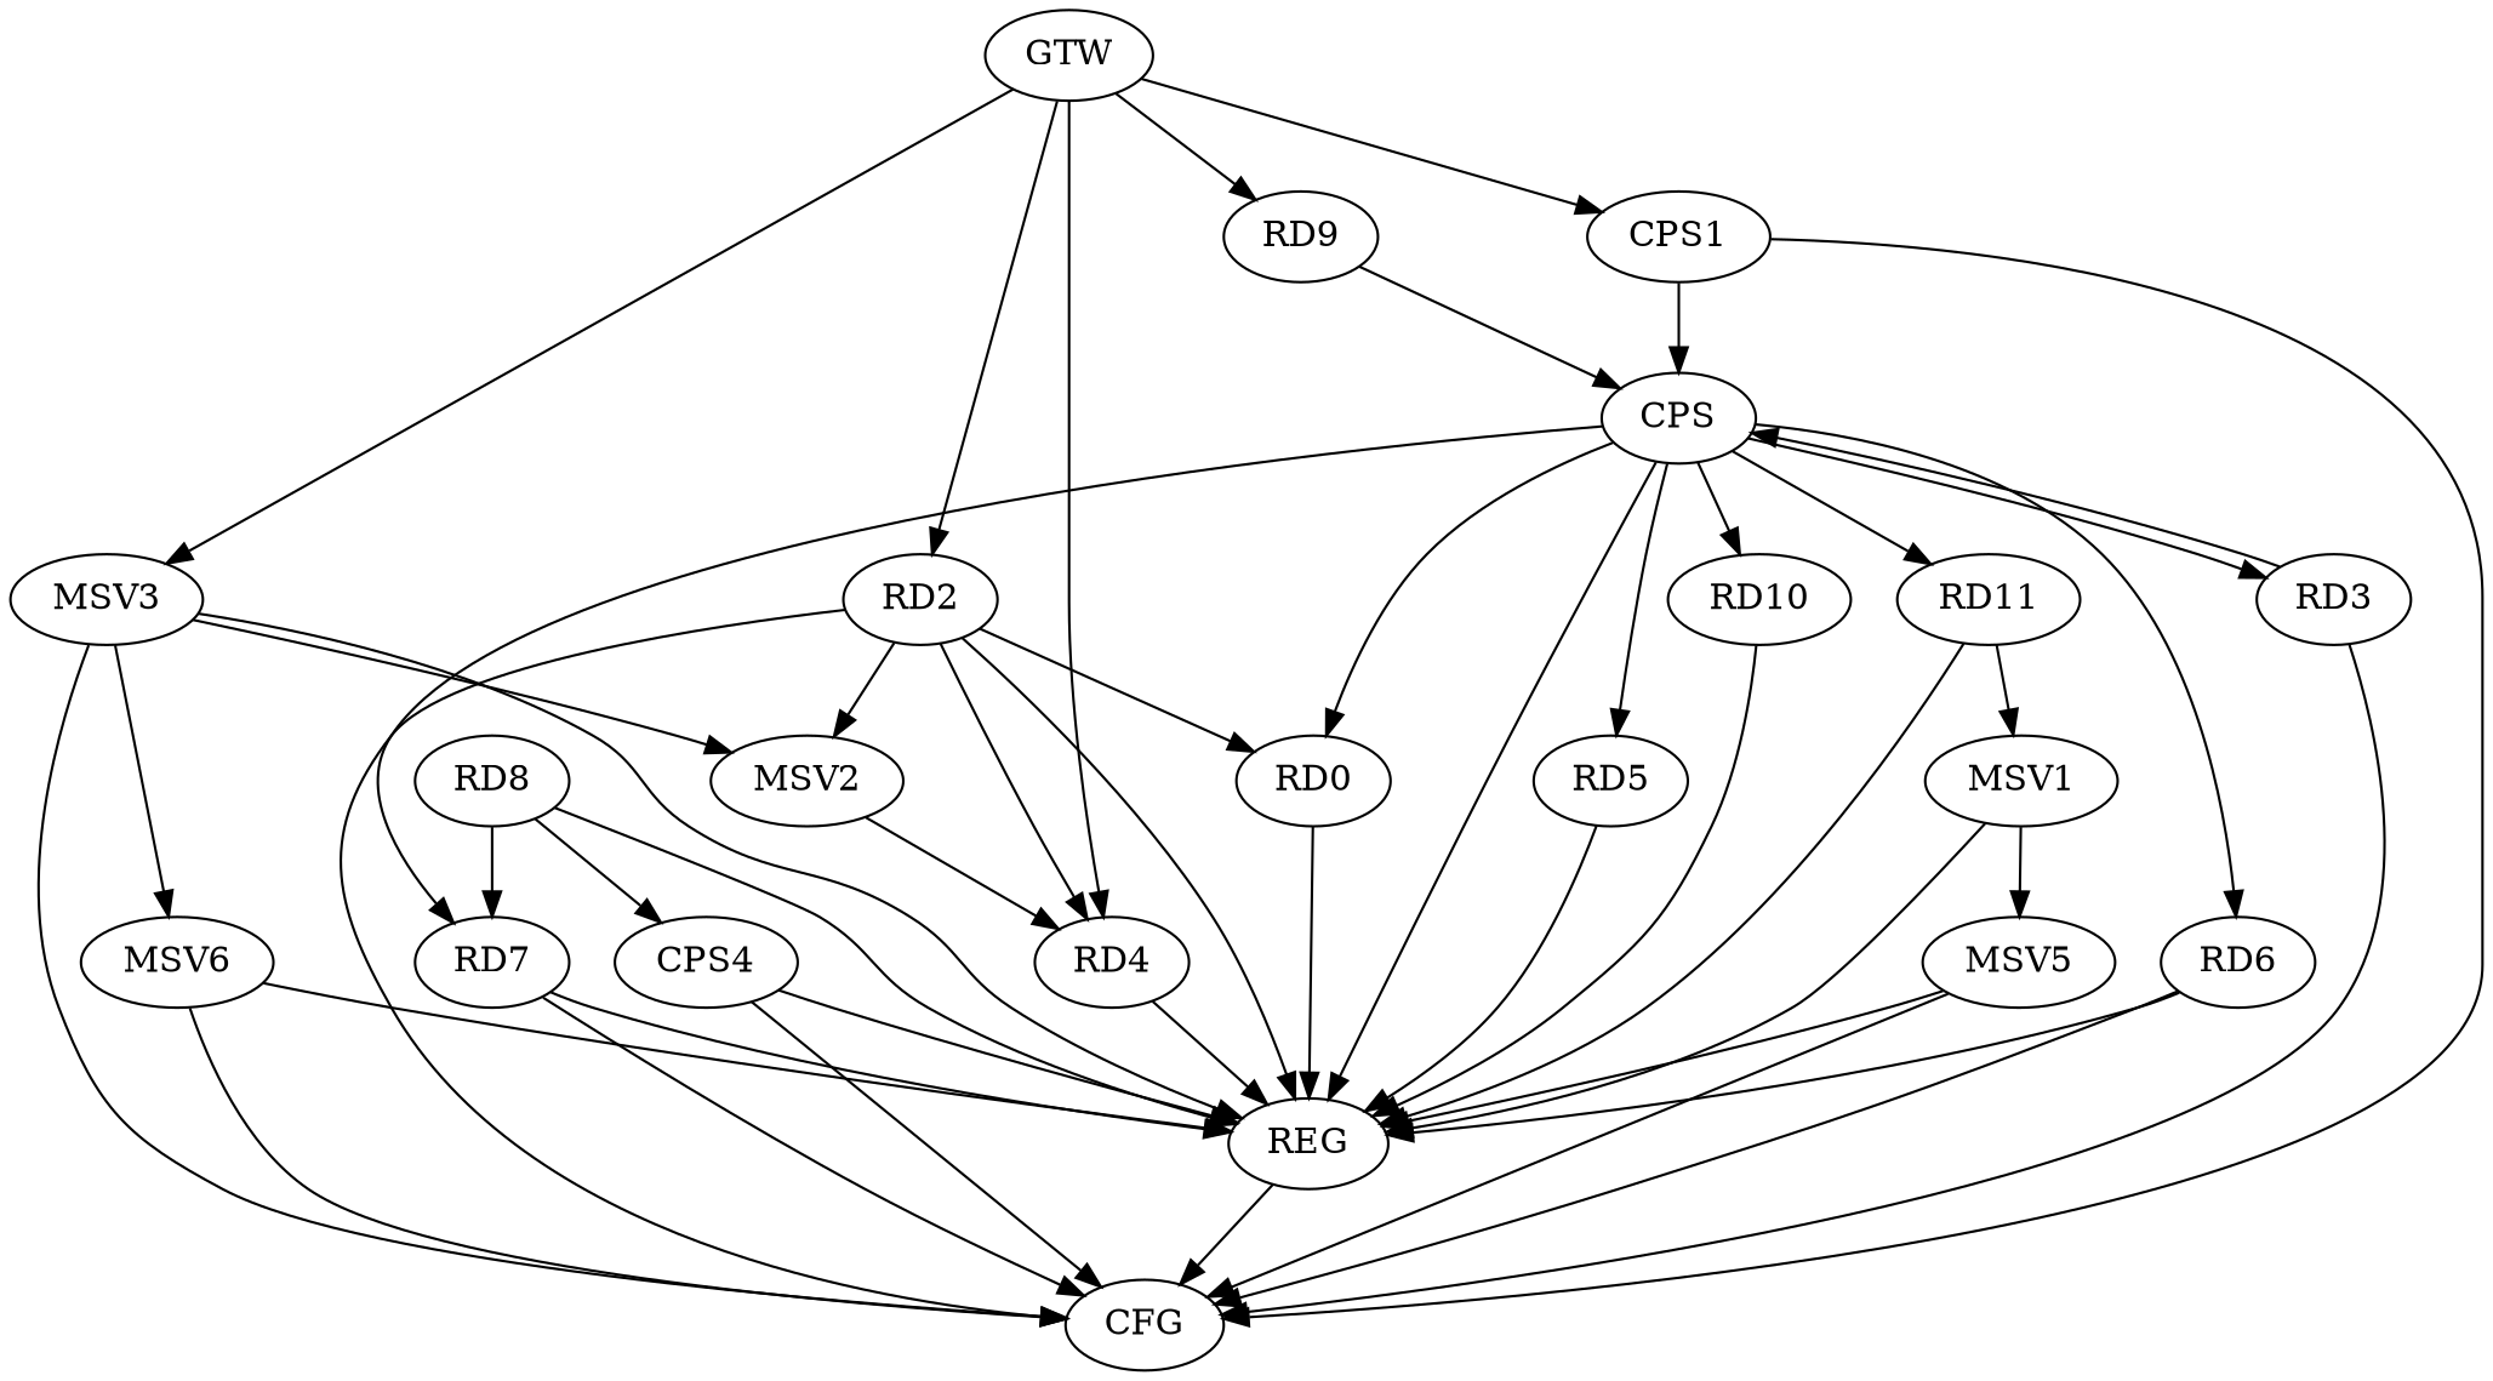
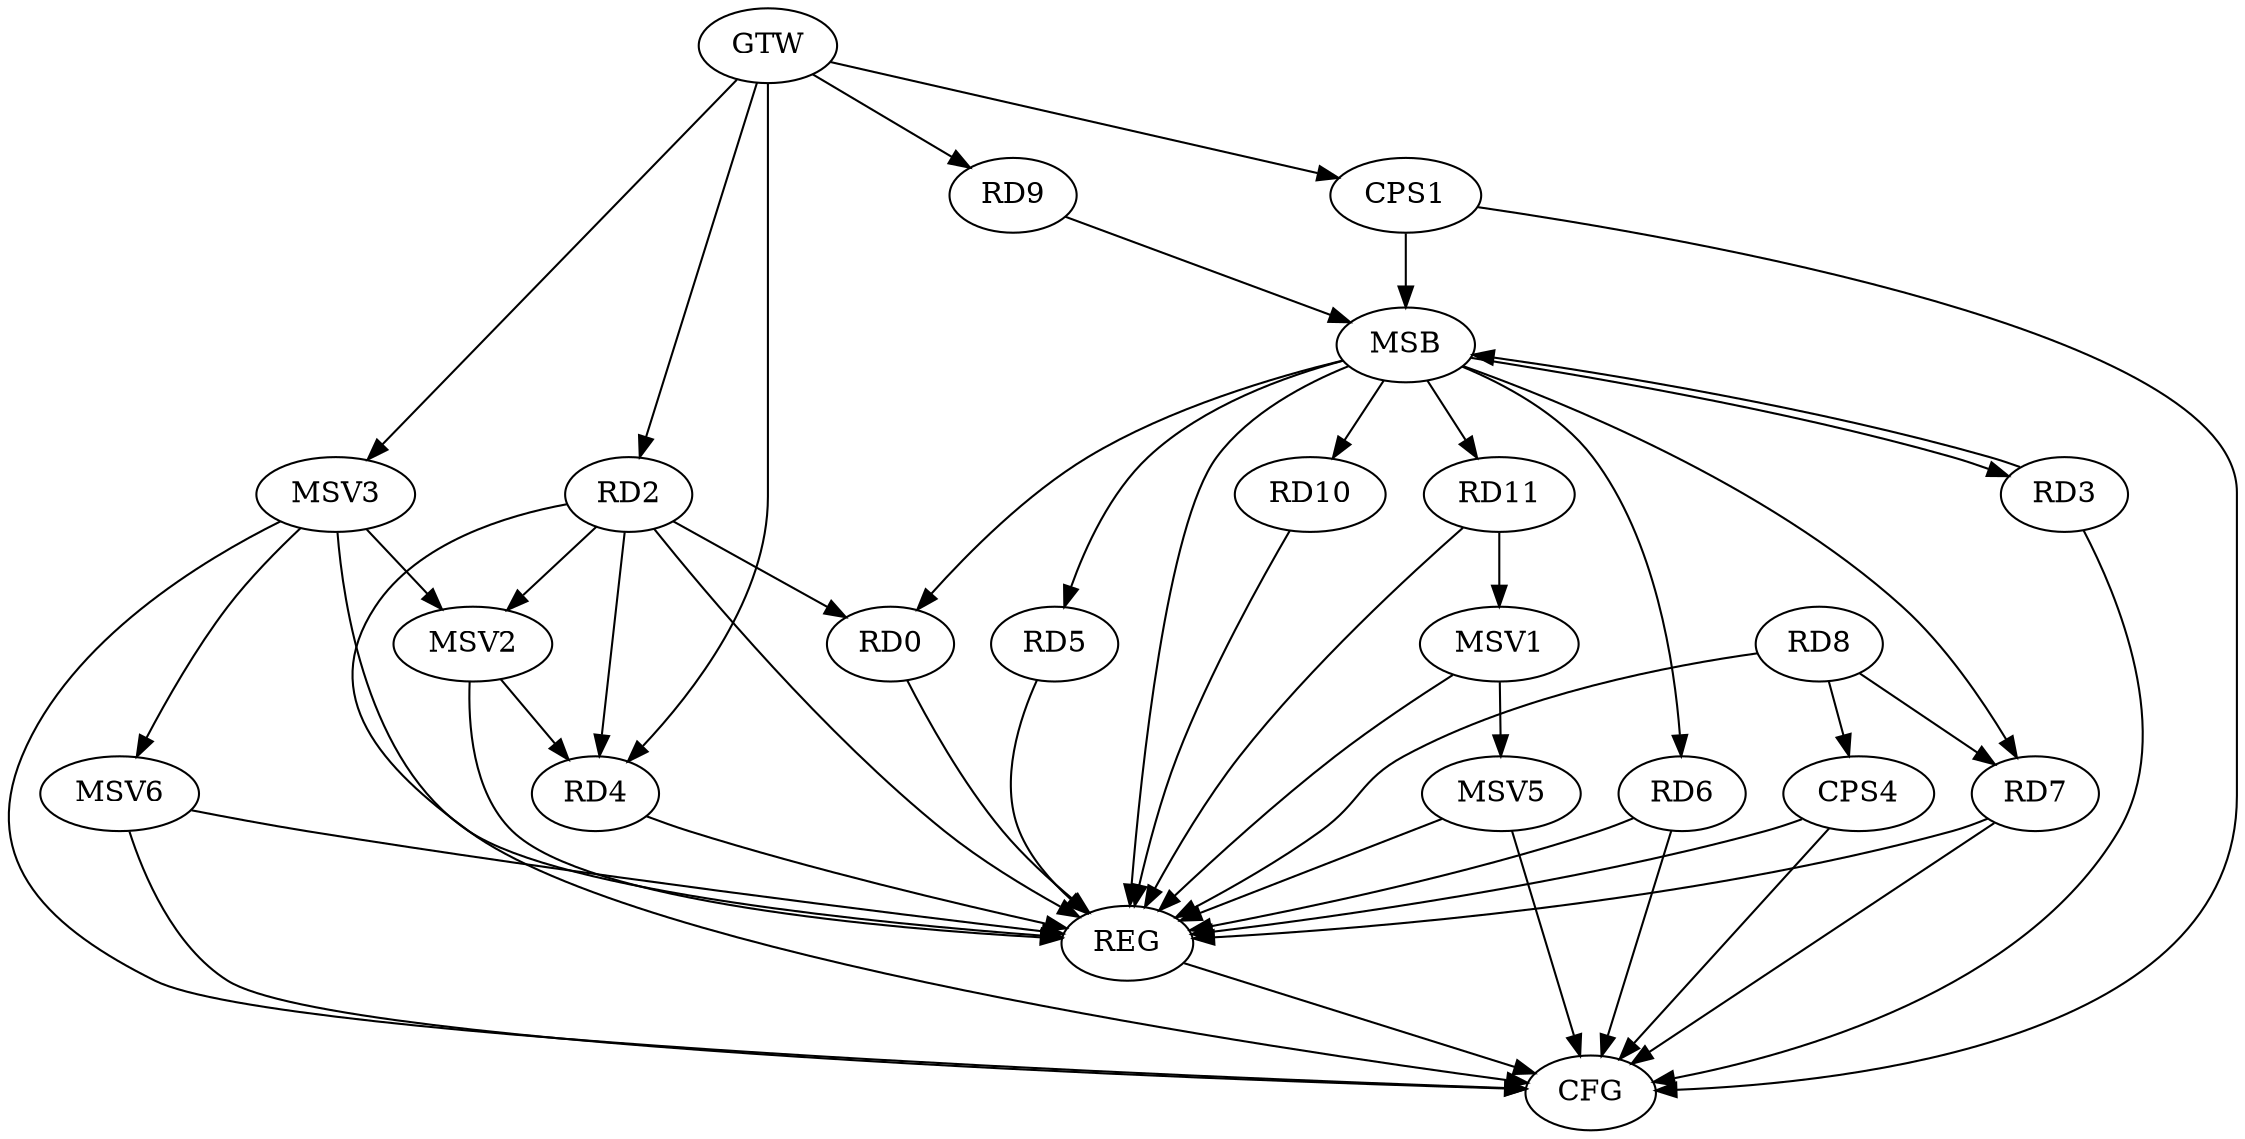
  strict digraph {
    n1 [label=RD0]
    n2 [label=REG]
    n3 [label=CFG]
    n4 [label=RD2]
    n5 [label=RD4]
    n6 [label=MSV2]
    n7 [label=RD3]
-   n8 [label=CPS]
+   n8 [label=MSB]
    n9 [label=RD5]
    n10 [label=RD6]
    n11 [label=RD7]
    n12 [label=RD10]
    n13 [label=RD11]
    n14 [label=RD8]
    n15 [label=CPS4]
    n16 [label=RD9]
    n17 [label=MSV1]
    n18 [label=MSV5]
    n19 [label=CPS1]
    n20 [label=GTW]
    n21 [label=MSV3]
    n22 [label=MSV6]
    n1 -> n2
    n2 -> n3
    n4 -> n1
    n4 -> n2
    n4 -> n3
    n4 -> n5
    n4 -> n6
    n5 -> n2
+   n6 -> n2
    n6 -> n5
    n7 -> n3
    n7 -> n8
    n8 -> n1
    n8 -> n2
    n8 -> n7
    n8 -> n9
    n8 -> n10
    n8 -> n11
    n8 -> n12
    n8 -> n13
    n9 -> n2
    n10 -> n2
    n10 -> n3
    n11 -> n2
    n11 -> n3
    n12 -> n2
    n13 -> n2
    n13 -> n17
    n14 -> n2
    n14 -> n11
    n14 -> n15
    n15 -> n2
    n15 -> n3
    n16 -> n8
    n17 -> n2
    n17 -> n18
    n18 -> n2
    n18 -> n3
    n19 -> n3
    n19 -> n8
    n20 -> n4
    n20 -> n5
    n20 -> n16
    n20 -> n19
    n20 -> n21
    n21 -> n2
    n21 -> n3
    n21 -> n6
    n21 -> n22
    n22 -> n2
    n22 -> n3
  }
